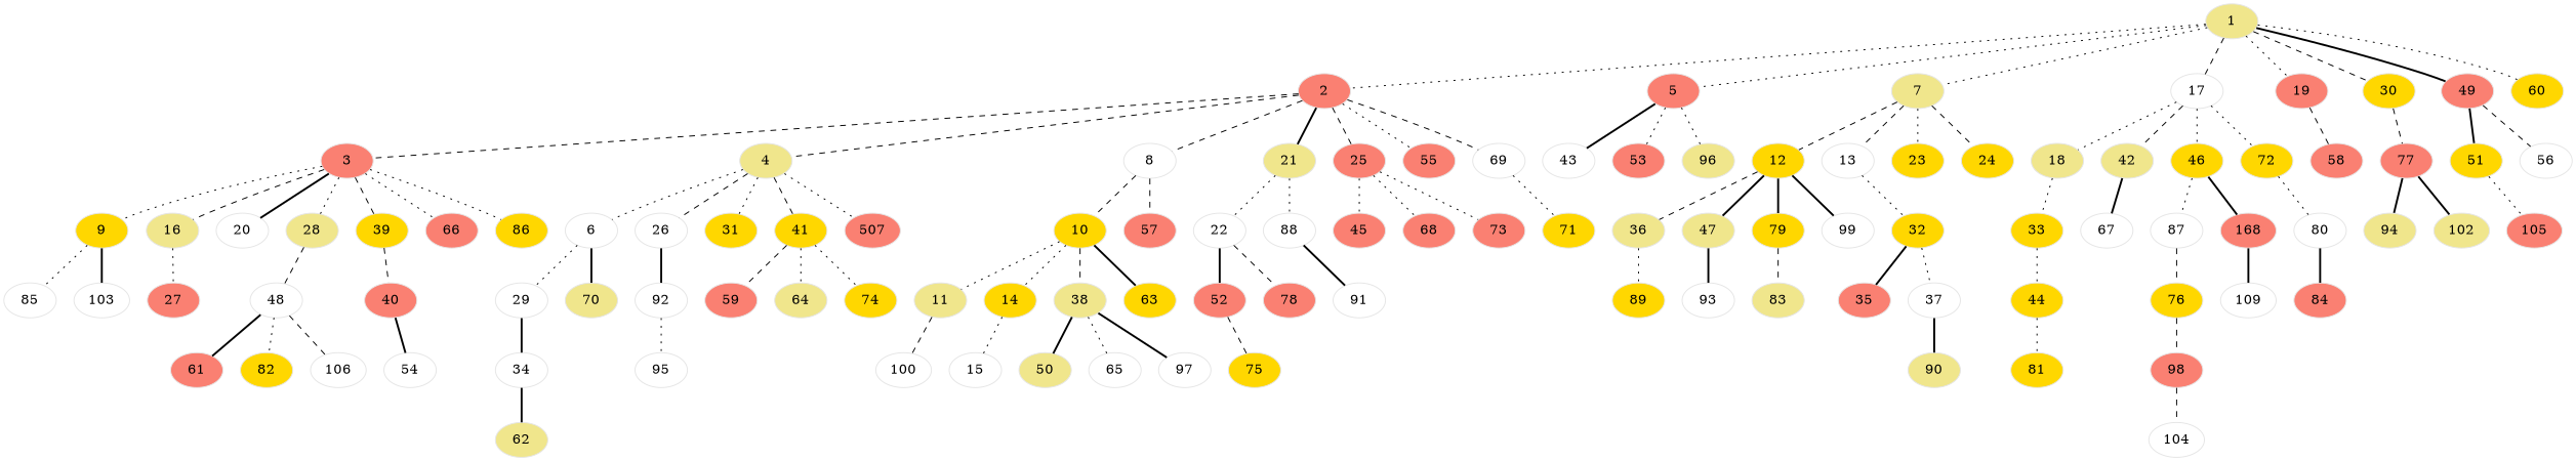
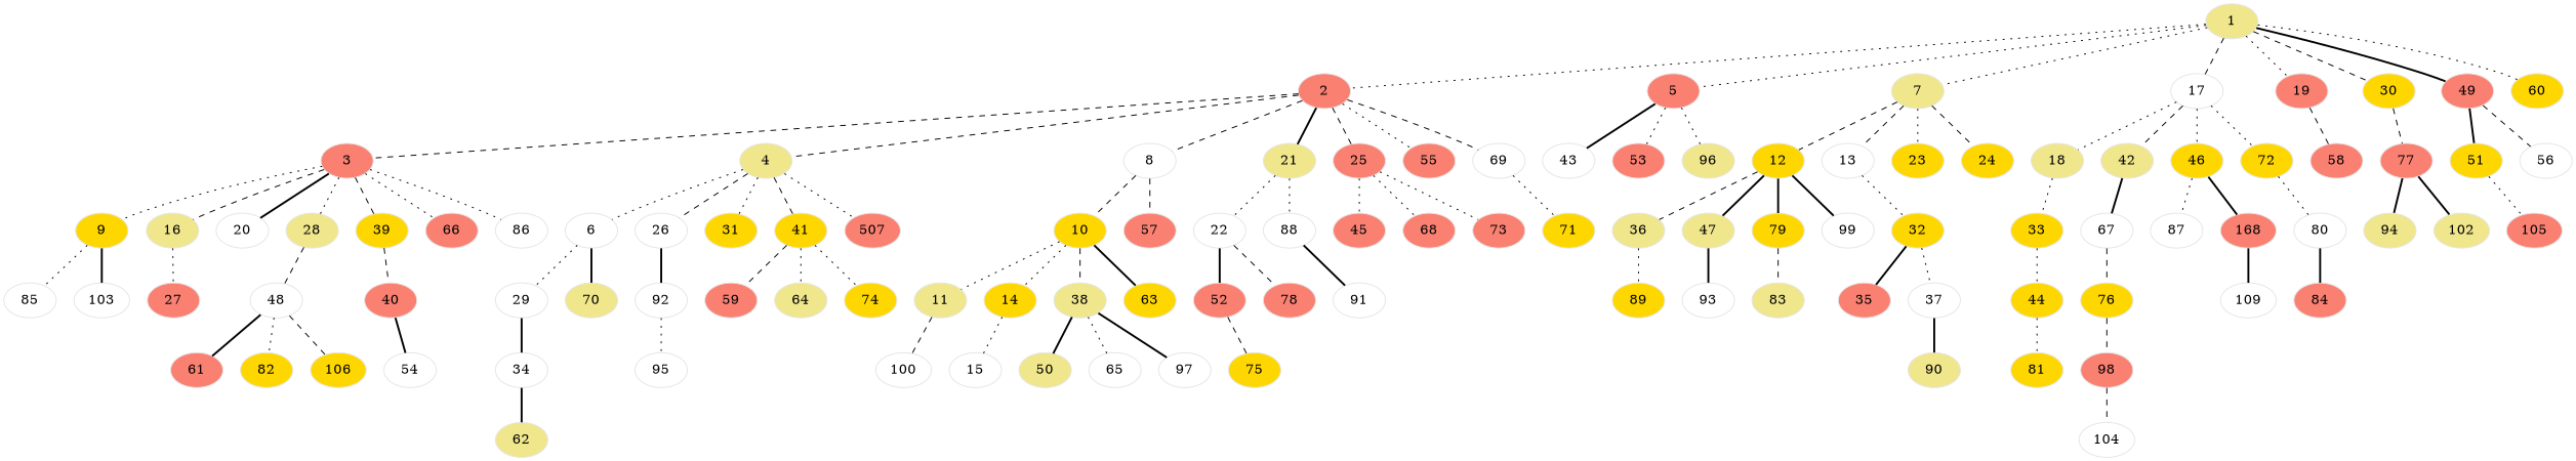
  graph {
    node [color=gray90 fillcolor=white style=filled]
    edge [style=dotted]
    1 [fillcolor=khaki]
    2 [fillcolor=salmon]
    5 [fillcolor=salmon]
    7 [fillcolor=khaki]
    17
    19 [fillcolor=salmon]
    30 [fillcolor=gold]
    49 [fillcolor=salmon]
    60 [fillcolor=gold]
    3 [fillcolor=salmon]
    4 [fillcolor=khaki]
    8
    21 [fillcolor=khaki]
    25 [fillcolor=salmon]
    55 [fillcolor=salmon]
    69
    43
    53 [fillcolor=salmon]
    96 [fillcolor=khaki]
    12 [fillcolor=gold]
    13
    23 [fillcolor=gold]
    24 [fillcolor=gold]
    18 [fillcolor=khaki]
    42 [fillcolor=khaki]
    46 [fillcolor=gold]
    72 [fillcolor=gold]
    58 [fillcolor=salmon]
    77 [fillcolor=salmon]
    51 [fillcolor=gold]
    56
    9 [fillcolor=gold]
    16 [fillcolor=khaki]
    20
    28 [fillcolor=khaki]
    39 [fillcolor=gold]
    66 [fillcolor=salmon]
-   86 [fillcolor=gold]
+   86
    6
    26
    31 [fillcolor=gold]
    41 [fillcolor=gold]
    n43 [fillcolor=salmon label=507]
    10 [fillcolor=gold]
    57 [fillcolor=salmon]
    22
    88
    45 [fillcolor=salmon]
    68 [fillcolor=salmon]
    73 [fillcolor=salmon]
    71 [fillcolor=gold]
    85
    103
    27 [fillcolor=salmon]
    48
    40 [fillcolor=salmon]
    29
    70 [fillcolor=khaki]
    92
    59 [fillcolor=salmon]
    64 [fillcolor=khaki]
    74 [fillcolor=gold]
    34
    36 [fillcolor=khaki]
    47 [fillcolor=khaki]
    79 [fillcolor=gold]
    99
    32 [fillcolor=gold]
    11 [fillcolor=khaki]
    14 [fillcolor=gold]
    38 [fillcolor=khaki]
    63 [fillcolor=gold]
    100
    15
    50 [fillcolor=khaki]
    65
    97
    89 [fillcolor=gold]
    93
    83 [fillcolor=khaki]
    35 [fillcolor=salmon]
    37
    33 [fillcolor=gold]
    67
    87
    n86 [fillcolor=salmon label=168]
    80
    44 [fillcolor=gold]
    52 [fillcolor=salmon]
    78 [fillcolor=salmon]
    91
    75 [fillcolor=gold]
    95
    61 [fillcolor=salmon]
    82 [fillcolor=gold]
-   106
+   106 [fillcolor=gold]
    62 [fillcolor=khaki]
    94 [fillcolor=khaki]
    102 [fillcolor=khaki]
    90 [fillcolor=khaki]
    81 [fillcolor=gold]
    54
    76 [fillcolor=gold]
    109
    105 [fillcolor=salmon]
    98 [fillcolor=salmon]
    84 [fillcolor=salmon]
    104
    1 -- 2
    1 -- 5
    1 -- 7
    1 -- 17 [style=dashed]
    1 -- 19
    1 -- 30 [style=dashed]
    1 -- 49 [style=bold]
    1 -- 60
    2 -- 3 [style=dashed]
    2 -- 4 [style=dashed]
    2 -- 8 [style=dashed]
    2 -- 21 [style=bold]
    2 -- 25 [style=dashed]
    2 -- 55
    2 -- 69 [style=dashed]
    5 -- 43 [style=bold]
    5 -- 53
    5 -- 96
    7 -- 12 [style=dashed]
    7 -- 13 [style=dashed]
    7 -- 23
    7 -- 24 [style=dashed]
    17 -- 18
    17 -- 42 [style=dashed]
    17 -- 46
    17 -- 72
    19 -- 58 [style=dashed]
    30 -- 77 [style=dashed]
    49 -- 51 [style=bold]
    49 -- 56 [style=dashed]
    3 -- 9
    3 -- 16 [style=dashed]
    3 -- 20 [style=bold]
    3 -- 28
    3 -- 39 [style=dashed]
    3 -- 66
    3 -- 86
    4 -- 6
    4 -- 26 [style=dashed]
    4 -- 31
    4 -- 41 [style=dashed]
    4 -- n43
    8 -- 10 [style=dashed]
    8 -- 57 [style=dashed]
    21 -- 22
    21 -- 88
    25 -- 45
    25 -- 68
    25 -- 73
    69 -- 71
    12 -- 36 [style=dashed]
    12 -- 47 [style=bold]
    12 -- 79 [style=bold]
    12 -- 99 [style=bold]
    13 -- 32
    18 -- 33
    42 -- 67 [style=bold]
    46 -- 87
    46 -- n86 [style=bold]
    72 -- 80
    77 -- 94 [style=bold]
    77 -- 102 [style=bold]
    51 -- 105
    9 -- 85
    9 -- 103 [style=bold]
    16 -- 27
    28 -- 48 [style=dashed]
    39 -- 40 [style=dashed]
    6 -- 29
    6 -- 70 [style=bold]
    26 -- 92 [style=bold]
    41 -- 59 [style=dashed]
    41 -- 64
    41 -- 74
    10 -- 11
    10 -- 14
    10 -- 38 [style=dashed]
    10 -- 63 [style=bold]
    22 -- 52 [style=bold]
    22 -- 78 [style=dashed]
    88 -- 91 [style=bold]
    48 -- 61 [style=bold]
    48 -- 82
    48 -- 106 [style=dashed]
    40 -- 54 [style=bold]
    29 -- 34 [style=bold]
    92 -- 95
    34 -- 62 [style=bold]
    36 -- 89
    47 -- 93 [style=bold]
    79 -- 83 [style=dashed]
    32 -- 35 [style=bold]
    32 -- 37
    11 -- 100 [style=dashed]
    14 -- 15
    38 -- 50 [style=bold]
    38 -- 65
    38 -- 97 [style=bold]
    37 -- 90 [style=bold]
    33 -- 44
-   87 -- 76 [style=dashed]
+   67 -- 76 [style=dashed]
    n86 -- 109 [style=bold]
    80 -- 84 [style=bold]
    44 -- 81
    52 -- 75 [style=dashed]
    76 -- 98 [style=dashed]
    98 -- 104 [style=dashed]
  }
